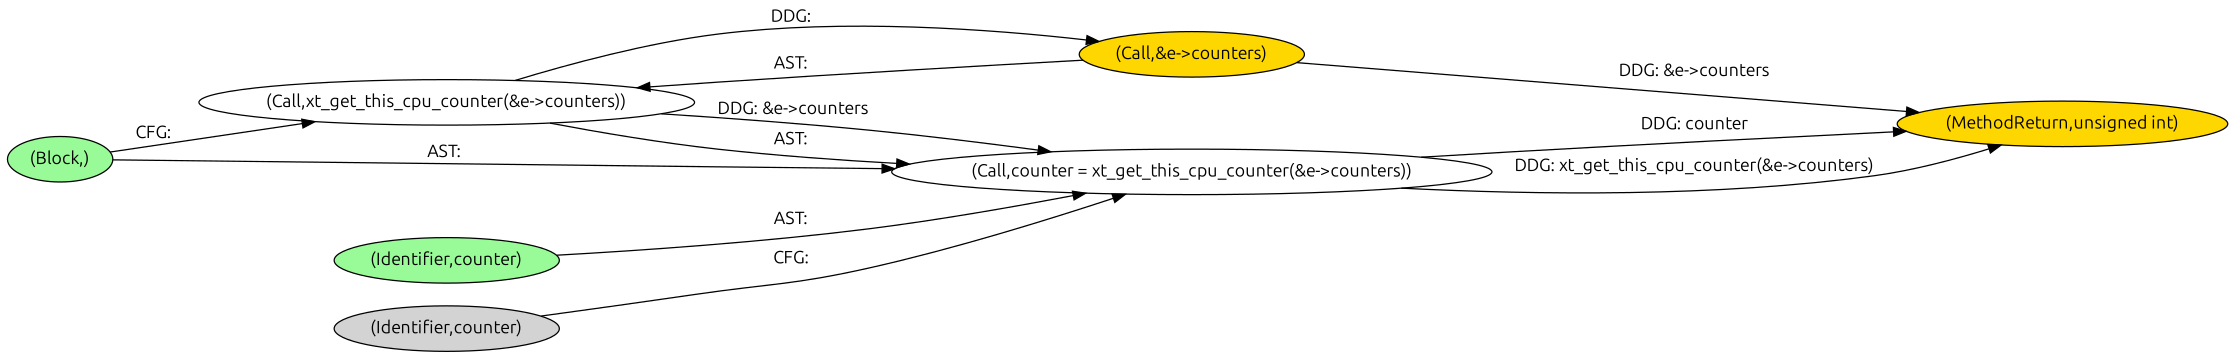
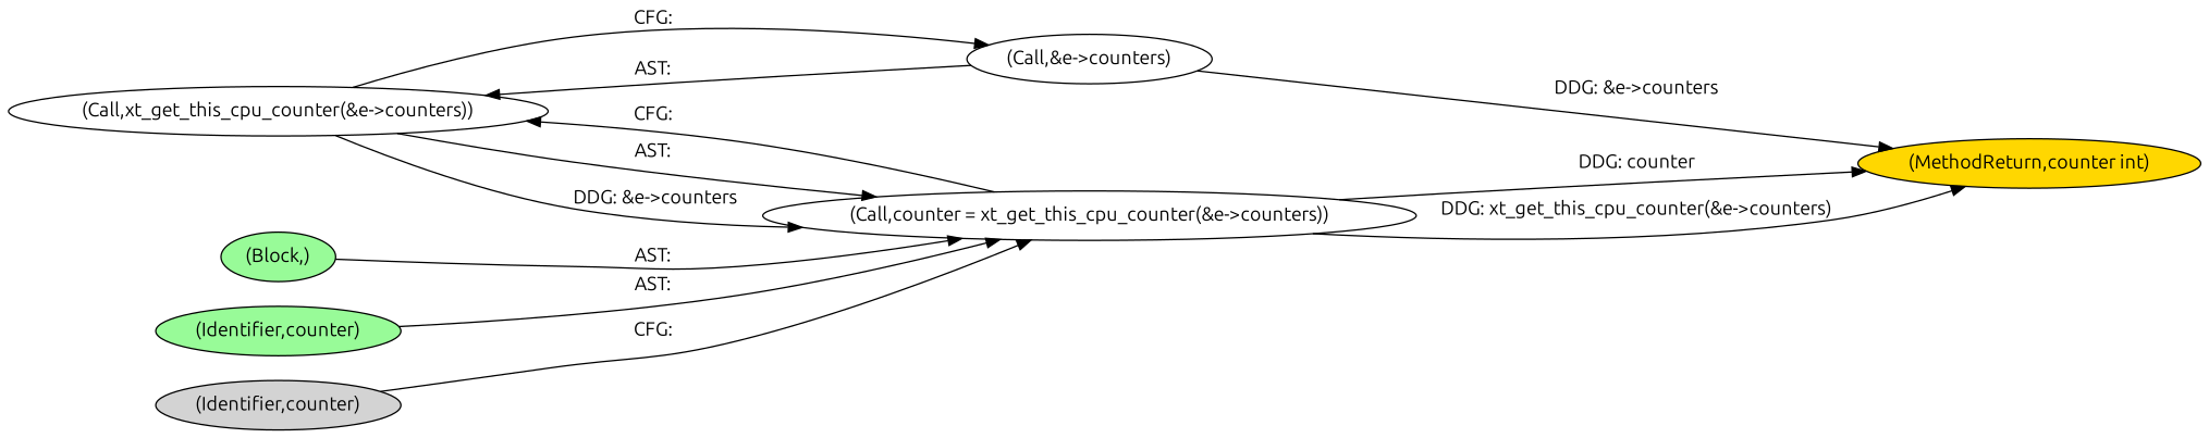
  digraph {
    fontname=Ubuntu
    rankdir=LR
    node [fillcolor=white fontname=Ubuntu style=filled]
    edge [fontname=Ubuntu]
    n1 [label="(Call,xt_get_this_cpu_counter(&e->counters))"]
    n2 [label="(Call,counter = xt_get_this_cpu_counter(&e->counters))"]
-   n3 [fillcolor=gold label="(Call,&e->counters)"]
-   n4 [fillcolor=gold label="(MethodReturn,unsigned int)"]
+   n3 [label="(Call,&e->counters)"]
+   n4 [fillcolor=gold label="(MethodReturn,counter int)"]
    n5 [fillcolor=palegreen label="(Block,)"]
    n6 [fillcolor=palegreen label="(Identifier,counter)"]
    n7 [fillcolor=lightgrey label="(Identifier,counter)"]
    n1 -> n2 [label="AST: "]
    n1 -> n2 [label="DDG: &e->counters"]
-   n1 -> n3 [label="DDG: "]
-   n5 -> n1 [label="CFG: "]
+   n1 -> n3 [label="CFG: "]
+   n2 -> n1 [label="CFG: "]
    n2 -> n4 [label="DDG: counter"]
    n2 -> n4 [label="DDG: xt_get_this_cpu_counter(&e->counters)"]
    n3 -> n1 [label="AST: "]
    n3 -> n4 [label="DDG: &e->counters"]
    n5 -> n2 [label="AST: "]
    n6 -> n2 [label="AST: "]
    n7 -> n2 [label="CFG: "]
  }
